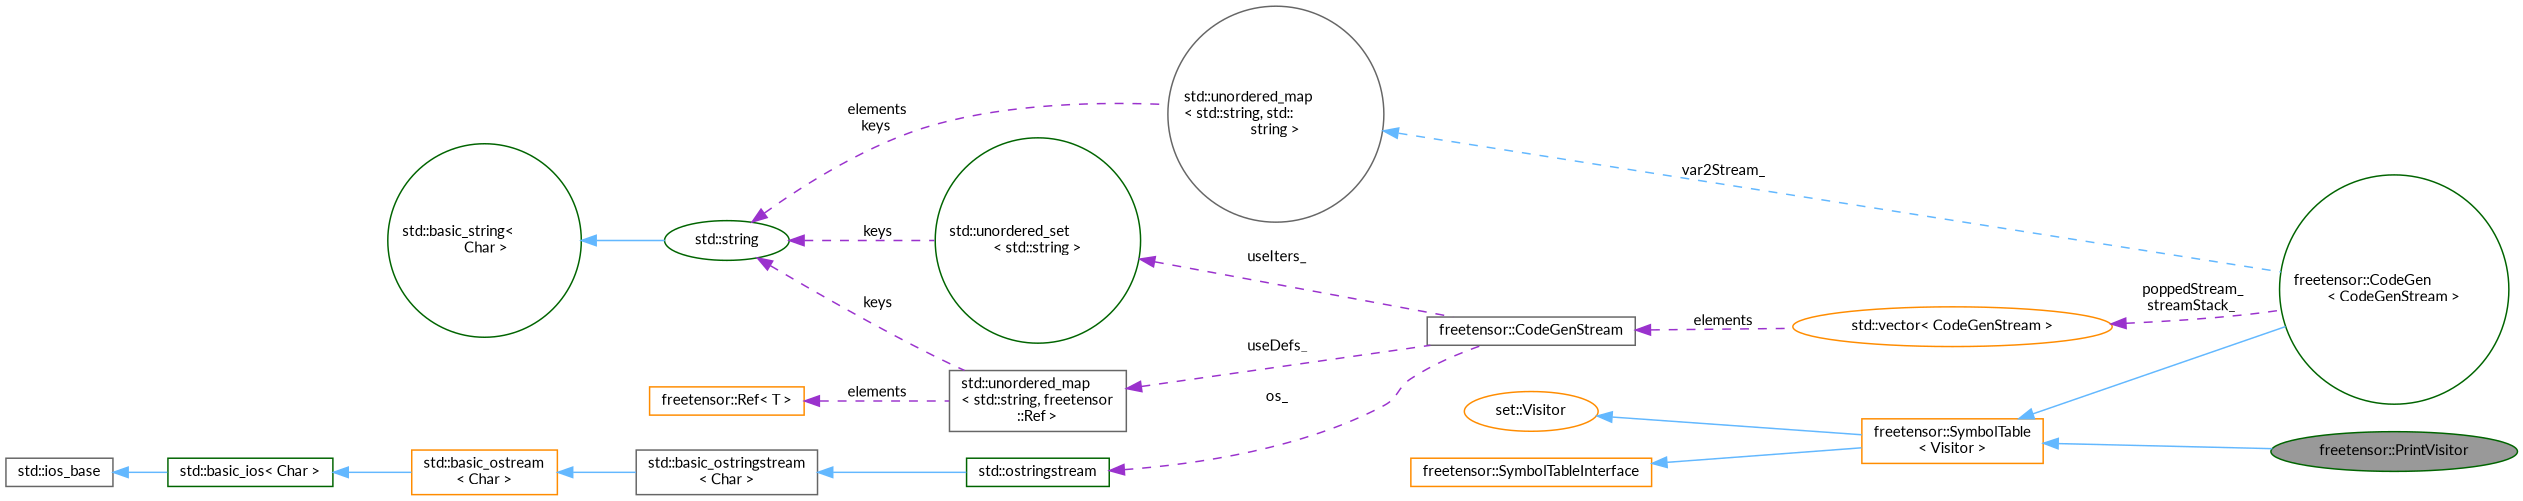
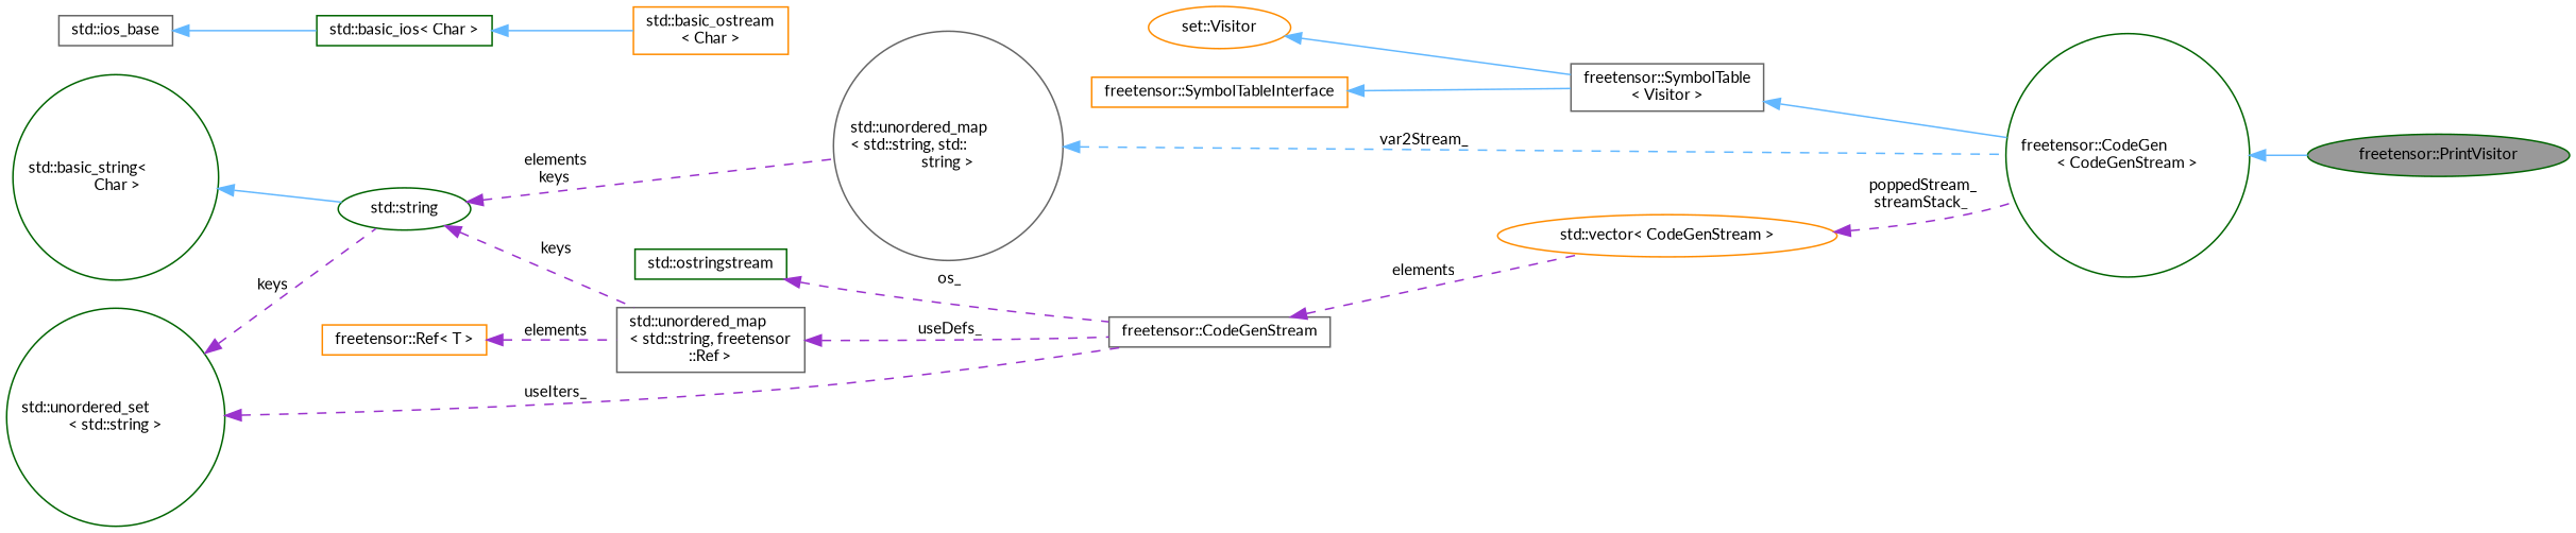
  digraph {
    fontname=Lato
    rankdir=LR
    node [color=darkgreen fillcolor=white fontname=Lato fontsize=10 shape=box style=filled]
    edge [color=steelblue1 dir=back fontname=Lato fontsize=10 labelfontname=Helvetica labelfontsize=10 style=dashed]
    n1 [fillcolor=grey60 fontcolor=black height=0.2 label="freetensor::PrintVisitor" shape=ellipse width=0.4]
    n2 [height=0.2 label="freetensor::CodeGen\l\< CodeGenStream \>" shape=circle width=0.4]
-   n3 [color=darkorange height=0.2 label="freetensor::SymbolTable\l\< Visitor \>" width=0.4]
+   n3 [color=gray40 height=0.2 label="freetensor::SymbolTable\l\< Visitor \>" width=0.4]
    n4 [color=darkorange height=0.2 label="set::Visitor" shape=ellipse width=0.4]
    n5 [color=darkorange height=0.2 label="freetensor::SymbolTableInterface" width=0.4]
    n6 [color=darkorange height=0.2 label="std::vector\< CodeGenStream \>" shape=ellipse width=0.4]
    n7 [color=gray40 height=0.2 label="freetensor::CodeGenStream" width=0.4]
    n8 [height=0.2 label="std::string" shape=ellipse width=0.4]
    n9 [color=gray40 height=0.2 label="std::unordered_map\l\< std::string, freetensor\l::Ref \>" width=0.4]
    n10 [height=0.2 label="std::unordered_set\l\< std::string \>" shape=circle width=0.4]
    n11 [color=gray40 height=0.2 label="std::unordered_map\l\< std::string, std::\lstring \>" shape=circle width=0.4]
    n12 [height=0.2 label="std::basic_string\<\l Char \>" shape=circle width=0.4]
    n13 [height=0.2 label="std::ostringstream" width=0.4]
-   n14 [color=gray40 height=0.2 label="std::basic_ostringstream\l\< Char \>" width=0.4]
    n15 [color=darkorange height=0.2 label="std::basic_ostream\l\< Char \>" width=0.4]
    n16 [height=0.2 label="std::basic_ios\< Char \>" width=0.4]
    n17 [color=gray40 height=0.2 label="std::ios_base" width=0.4]
    n18 [color=darkorange height=0.2 label="freetensor::Ref\< T \>" width=0.4]
-   n3 -> n1 [style=solid]
+   n2 -> n1 [style=solid]
    n3 -> n2 [style=solid]
    n4 -> n3 [style=solid]
    n5 -> n3 [style=solid]
    n6 -> n2 [color=darkorchid3 label=" poppedStream_\nstreamStack_"]
    n7 -> n6 [color=darkorchid3 label=" elements"]
    n8 -> n9 [color=darkorchid3 label=" keys"]
-   n8 -> n10 [color=darkorchid3 label=" keys"]
+   n10 -> n8 [color=darkorchid3 label=" keys"]
    n8 -> n11 [color=darkorchid3 label=" elements\nkeys"]
    n9 -> n7 [color=darkorchid3 label=" useDefs_"]
    n10 -> n7 [color=darkorchid3 label=" useIters_"]
    n11 -> n2 [label=" var2Stream_"]
    n12 -> n8 [style=solid]
    n13 -> n7 [color=darkorchid3 label=" os_"]
-   n14 -> n13 [style=solid]
-   n15 -> n14 [style=solid]
    n16 -> n15 [style=solid]
    n17 -> n16 [style=solid]
    n18 -> n9 [color=darkorchid3 label=" elements"]
  }
